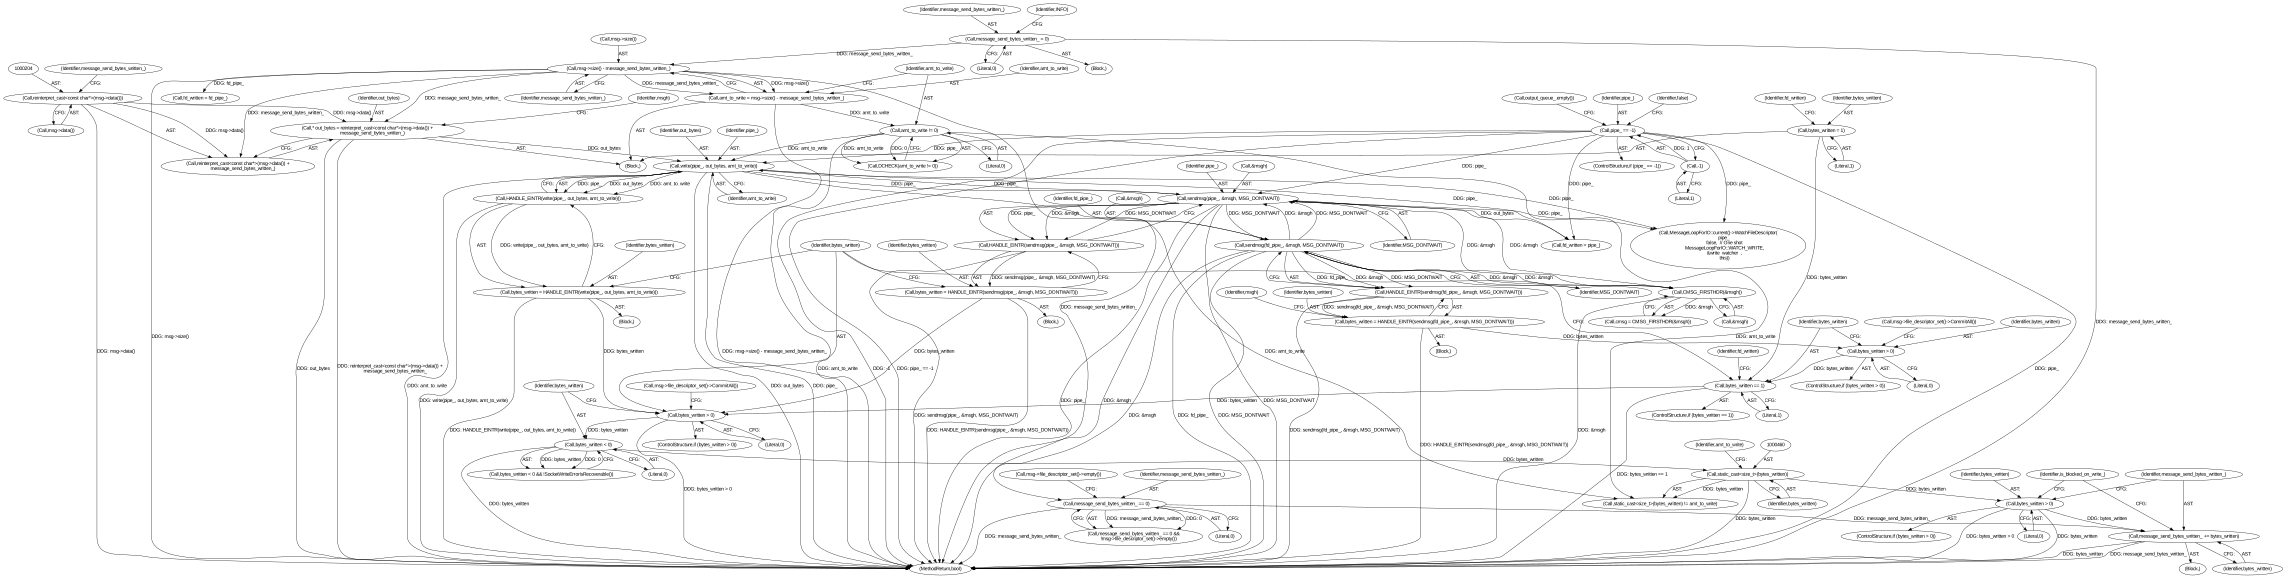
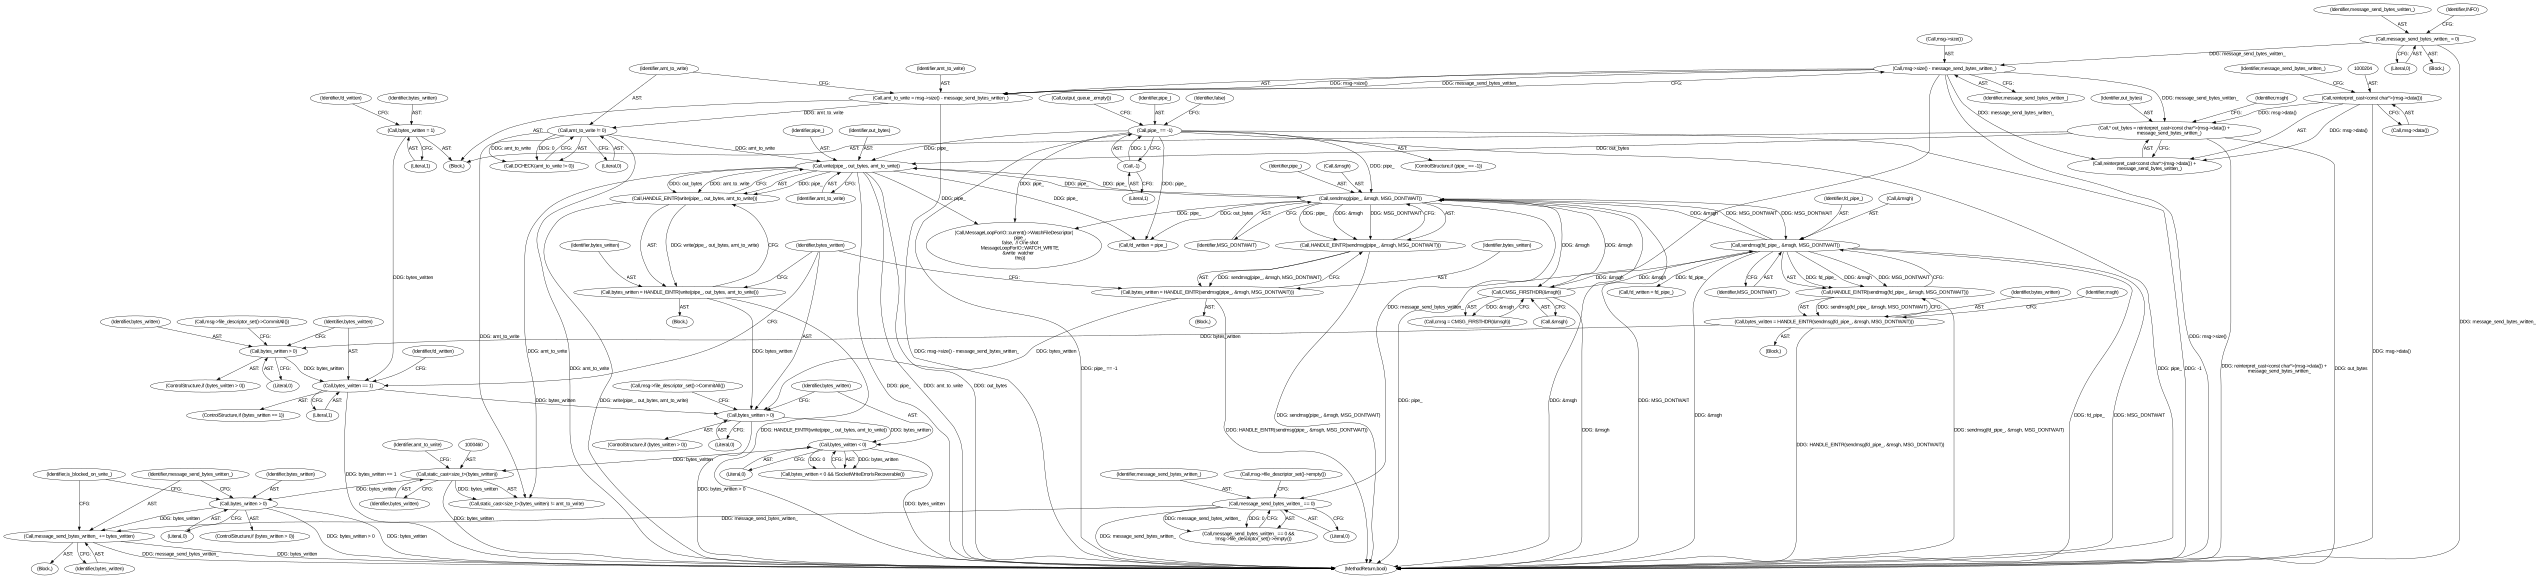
  digraph {
    fontname="Liberation Sans"
    node [fontname="Liberation Sans"]
    edge [fontname="Liberation Sans"]
    n1 [label="(Call,message_send_bytes_written_ += bytes_written)"]
    n2 [label="(Block,)"]
    n3 [label="(MethodReturn,bool)"]
    n4 [label="(Identifier,bytes_written)"]
    n5 [label="(Call,bytes_written > 0)"]
    n6 [label="(Literal,0)"]
    n7 [label="(ControlStructure,if (bytes_written > 0))"]
    n8 [label="(Call,static_cast<size_t>(bytes_written))"]
    n9 [label="(Call,static_cast<size_t>(bytes_written) != amt_to_write)"]
    n10 [label="(Identifier,bytes_written)"]
    n11 [label="(Call,bytes_written < 0)"]
    n12 [label="(Call,bytes_written < 0 && !SocketWriteErrorIsRecoverable())"]
    n13 [label="(Literal,0)"]
    n14 [label="(Call,bytes_written > 0)"]
    n15 [label="(ControlStructure,if (bytes_written > 0))"]
    n16 [label="(Literal,0)"]
    n17 [label="(Call,bytes_written == 1)"]
    n18 [label="(ControlStructure,if (bytes_written == 1))"]
    n19 [label="(Literal,1)"]
    n20 [label="(Call,bytes_written = 1)"]
    n21 [label="(Block,)"]
    n22 [label="(Literal,1)"]
    n23 [label="(Call,bytes_written > 0)"]
    n24 [label="(ControlStructure,if (bytes_written > 0))"]
    n25 [label="(Literal,0)"]
    n26 [label="(Call,bytes_written = HANDLE_EINTR(sendmsg(fd_pipe_, &msgh, MSG_DONTWAIT)))"]
    n27 [label="(Call,HANDLE_EINTR(sendmsg(fd_pipe_, &msgh, MSG_DONTWAIT)))"]
    n28 [label="(Block,)"]
    n29 [label="(Call,sendmsg(fd_pipe_, &msgh, MSG_DONTWAIT))"]
    n30 [label="(Call,CMSG_FIRSTHDR(&msgh))"]
    n31 [label="(Call,sendmsg(pipe_, &msgh, MSG_DONTWAIT))"]
    n32 [label="(Identifier,MSG_DONTWAIT)"]
    n33 [label="(Call,fd_written = fd_pipe_)"]
    n34 [label="(Call,&msgh)"]
    n35 [label="(Call,cmsg = CMSG_FIRSTHDR(&msgh))"]
    n36 [label="(Call,write(pipe_, out_bytes, amt_to_write))"]
    n37 [label="(Call,HANDLE_EINTR(sendmsg(pipe_, &msgh, MSG_DONTWAIT)))"]
    n38 [label="(Identifier,MSG_DONTWAIT)"]
    n39 [label="(Call,fd_written = pipe_)"]
    n40 [label="(Call,MessageLoopForIO::current()->WatchFileDescriptor(\n          pipe_,\n          false,  // One shot\n          MessageLoopForIO::WATCH_WRITE,\n          &write_watcher_,\n          this))"]
    n41 [label="(Call,HANDLE_EINTR(write(pipe_, out_bytes, amt_to_write)))"]
    n42 [label="(Identifier,amt_to_write)"]
    n43 [label="(Call,bytes_written = HANDLE_EINTR(sendmsg(pipe_, &msgh, MSG_DONTWAIT)))"]
    n44 [label="(Call,bytes_written = HANDLE_EINTR(write(pipe_, out_bytes, amt_to_write)))"]
    n45 [label="(Call,pipe_ == -1)"]
    n46 [label="(Call,-1)"]
    n47 [label="(ControlStructure,if (pipe_ == -1))"]
    n48 [label="(Literal,1)"]
    n49 [label="(Call,* out_bytes = reinterpret_cast<const char*>(msg->data()) +\n        message_send_bytes_written_)"]
    n50 [label="(Call,reinterpret_cast<const char*>(msg->data()) +\n        message_send_bytes_written_)"]
    n51 [label="(Call,reinterpret_cast<const char*>(msg->data()))"]
    n52 [label="(Call,msg->data())"]
    n53 [label="(Call,msg->size() - message_send_bytes_written_)"]
    n54 [label="(Call,amt_to_write = msg->size() - message_send_bytes_written_)"]
    n55 [label="(Call,message_send_bytes_written_ == 0)"]
    n56 [label="(Identifier,message_send_bytes_written_)"]
    n57 [label="(Call,amt_to_write != 0)"]
    n58 [label="(Call,message_send_bytes_written_ == 0 &&\n        !msg->file_descriptor_set()->empty())"]
    n59 [label="(Literal,0)"]
    n60 [label="(Call,message_send_bytes_written_ = 0)"]
    n61 [label="(Literal,0)"]
    n62 [label="(Block,)"]
    n63 [label="(Literal,0)"]
    n64 [label="(Call,DCHECK(amt_to_write != 0))"]
    n65 [label="(Block,)"]
    n66 [label="(Block,)"]
    n67 [label="(Call,msg->file_descriptor_set()->CommitAll())"]
    n68 [label="(Identifier,is_blocked_on_write_)"]
    n69 [label="(Identifier,msgh)"]
    n70 [label="(Identifier,bytes_written)"]
    n71 [label="(Identifier,msgh)"]
    n72 [label="(Identifier,fd_written)"]
    n73 [label="(Identifier,out_bytes)"]
    n74 [label="(Identifier,message_send_bytes_written_)"]
    n75 [label="(Identifier,bytes_written)"]
    n76 [label="(Identifier,pipe_)"]
    n77 [label="(Identifier,message_send_bytes_written_)"]
    n78 [label="(Identifier,message_send_bytes_written_)"]
    n79 [label="(Identifier,fd_written)"]
    n80 [label="(Identifier,amt_to_write)"]
    n81 [label="(Identifier,out_bytes)"]
    n82 [label="(Identifier,bytes_written)"]
    n83 [label="(Identifier,bytes_written)"]
    n84 [label="(Identifier,bytes_written)"]
    n85 [label="(Identifier,false)"]
    n86 [label="(Identifier,pipe_)"]
    n87 [label="(Identifier,bytes_written)"]
    n88 [label="(Call,output_queue_.empty())"]
    n89 [label="(Identifier,amt_to_write)"]
    n90 [label="(Identifier,bytes_written)"]
    n91 [label="(Identifier,bytes_written)"]
    n92 [label="(Call,&msgh)"]
    n93 [label="(Call,msg->file_descriptor_set()->empty())"]
    n94 [label="(Identifier,fd_pipe_)"]
    n95 [label="(Identifier,amt_to_write)"]
    n96 [label="(Call,msg->file_descriptor_set()->CommitAll())"]
    n97 [label="(Call,msg->size())"]
    n98 [label="(Identifier,INFO)"]
    n99 [label="(Identifier,pipe_)"]
    n100 [label="(Call,&msgh)"]
    n101 [label="(Identifier,message_send_bytes_written_)"]
    n102 [label="(Identifier,bytes_written)"]
    1000460
    1000204
    n1 -> n2 [label="AST: "]
    n1 -> n3 [label="DDG: bytes_written"]
    n1 -> n3 [label="DDG: message_send_bytes_written_"]
    n1 -> n4 [label="CFG: "]
    n4 -> n1 [label="AST: "]
    n5 -> n1 [label="DDG: bytes_written"]
    n5 -> n3 [label="DDG: bytes_written > 0"]
    n5 -> n3 [label="DDG: bytes_written"]
    n5 -> n6 [label="CFG: "]
    n5 -> n7 [label="AST: "]
    n6 -> n5 [label="AST: "]
    n8 -> n3 [label="DDG: bytes_written"]
    n8 -> n5 [label="DDG: bytes_written"]
    n8 -> n9 [label="AST: "]
    n8 -> n9 [label="DDG: bytes_written"]
    n8 -> n10 [label="CFG: "]
    n10 -> n8 [label="AST: "]
    n11 -> n3 [label="DDG: bytes_written"]
    n11 -> n8 [label="DDG: bytes_written"]
    n11 -> n12 [label="AST: "]
    n11 -> n12 [label="DDG: bytes_written"]
    n11 -> n12 [label="DDG: 0"]
    n11 -> n13 [label="CFG: "]
    n12 -> n11 [label="CFG: "]
    n13 -> n11 [label="AST: "]
    n14 -> n3 [label="DDG: bytes_written > 0"]
    n14 -> n11 [label="DDG: bytes_written"]
    n14 -> n15 [label="AST: "]
    n14 -> n16 [label="CFG: "]
    n16 -> n14 [label="AST: "]
    n17 -> n3 [label="DDG: bytes_written == 1"]
    n17 -> n14 [label="DDG: bytes_written"]
    n17 -> n18 [label="AST: "]
    n17 -> n19 [label="CFG: "]
    n19 -> n17 [label="AST: "]
    n20 -> n17 [label="DDG: bytes_written"]
    n20 -> n21 [label="AST: "]
    n20 -> n22 [label="CFG: "]
    n22 -> n20 [label="AST: "]
    n23 -> n17 [label="DDG: bytes_written"]
    n23 -> n24 [label="AST: "]
    n23 -> n25 [label="CFG: "]
    n25 -> n23 [label="AST: "]
    n26 -> n3 [label="DDG: HANDLE_EINTR(sendmsg(fd_pipe_, &msgh, MSG_DONTWAIT))"]
    n26 -> n23 [label="DDG: bytes_written"]
    n26 -> n27 [label="CFG: "]
    n26 -> n28 [label="AST: "]
    n27 -> n3 [label="DDG: sendmsg(fd_pipe_, &msgh, MSG_DONTWAIT)"]
    n27 -> n26 [label="AST: "]
    n27 -> n26 [label="DDG: sendmsg(fd_pipe_, &msgh, MSG_DONTWAIT)"]
    n27 -> n29 [label="CFG: "]
    n29 -> n3 [label="DDG: &msgh"]
    n29 -> n3 [label="DDG: fd_pipe_"]
    n29 -> n3 [label="DDG: MSG_DONTWAIT"]
    n29 -> n27 [label="AST: "]
    n29 -> n27 [label="DDG: fd_pipe_"]
    n29 -> n27 [label="DDG: &msgh"]
    n29 -> n27 [label="DDG: MSG_DONTWAIT"]
    n29 -> n30 [label="DDG: &msgh"]
    n29 -> n31 [label="DDG: &msgh"]
    n29 -> n31 [label="DDG: MSG_DONTWAIT"]
    n29 -> n32 [label="CFG: "]
-   n53 -> n33 [label="DDG: fd_pipe_"]
+   n29 -> n33 [label="DDG: fd_pipe_"]
    n30 -> n3 [label="DDG: &msgh"]
    n30 -> n29 [label="DDG: &msgh"]
    n30 -> n31 [label="DDG: &msgh"]
    n30 -> n34 [label="CFG: "]
    n30 -> n35 [label="AST: "]
    n30 -> n35 [label="DDG: &msgh"]
    n31 -> n3 [label="DDG: pipe_"]
    n31 -> n3 [label="DDG: &msgh"]
    n31 -> n3 [label="DDG: MSG_DONTWAIT"]
    n31 -> n29 [label="DDG: MSG_DONTWAIT"]
    n31 -> n30 [label="DDG: &msgh"]
    n31 -> n36 [label="DDG: pipe_"]
    n31 -> n37 [label="AST: "]
    n31 -> n37 [label="DDG: pipe_"]
    n31 -> n37 [label="DDG: &msgh"]
    n31 -> n37 [label="DDG: MSG_DONTWAIT"]
    n31 -> n38 [label="CFG: "]
    n31 -> n39 [label="DDG: out_bytes"]
    n31 -> n40 [label="DDG: pipe_"]
    n32 -> n29 [label="AST: "]
    n34 -> n30 [label="AST: "]
    n35 -> n30 [label="CFG: "]
    n36 -> n3 [label="DDG: amt_to_write"]
    n36 -> n3 [label="DDG: out_bytes"]
    n36 -> n3 [label="DDG: pipe_"]
    n36 -> n9 [label="DDG: amt_to_write"]
    n36 -> n31 [label="DDG: pipe_"]
    n36 -> n39 [label="DDG: pipe_"]
    n36 -> n40 [label="DDG: pipe_"]
    n36 -> n41 [label="AST: "]
    n36 -> n41 [label="DDG: pipe_"]
    n36 -> n41 [label="DDG: out_bytes"]
    n36 -> n41 [label="DDG: amt_to_write"]
    n36 -> n42 [label="CFG: "]
    n37 -> n3 [label="DDG: sendmsg(pipe_, &msgh, MSG_DONTWAIT)"]
    n37 -> n31 [label="CFG: "]
    n37 -> n43 [label="AST: "]
    n37 -> n43 [label="DDG: sendmsg(pipe_, &msgh, MSG_DONTWAIT)"]
    n38 -> n31 [label="AST: "]
    n41 -> n3 [label="DDG: write(pipe_, out_bytes, amt_to_write)"]
    n41 -> n36 [label="CFG: "]
    n41 -> n44 [label="AST: "]
    n41 -> n44 [label="DDG: write(pipe_, out_bytes, amt_to_write)"]
    n42 -> n36 [label="AST: "]
    n43 -> n3 [label="DDG: HANDLE_EINTR(sendmsg(pipe_, &msgh, MSG_DONTWAIT))"]
    n43 -> n14 [label="DDG: bytes_written"]
    n43 -> n37 [label="CFG: "]
    n43 -> n65 [label="AST: "]
    n44 -> n3 [label="DDG: HANDLE_EINTR(write(pipe_, out_bytes, amt_to_write))"]
    n44 -> n14 [label="DDG: bytes_written"]
    n44 -> n41 [label="CFG: "]
    n44 -> n66 [label="AST: "]
    n45 -> n3 [label="DDG: -1"]
    n45 -> n3 [label="DDG: pipe_ == -1"]
    n45 -> n3 [label="DDG: pipe_"]
    n45 -> n31 [label="DDG: pipe_"]
    n45 -> n36 [label="DDG: pipe_"]
    n45 -> n39 [label="DDG: pipe_"]
    n45 -> n40 [label="DDG: pipe_"]
    n45 -> n46 [label="CFG: "]
    n45 -> n47 [label="AST: "]
    n46 -> n45 [label="AST: "]
    n46 -> n45 [label="DDG: 1"]
    n46 -> n48 [label="CFG: "]
    n48 -> n46 [label="AST: "]
    n49 -> n3 [label="DDG: out_bytes"]
    n49 -> n3 [label="DDG: reinterpret_cast<const char*>(msg->data()) +\n        message_send_bytes_written_"]
    n49 -> n21 [label="AST: "]
    n49 -> n36 [label="DDG: out_bytes"]
    n49 -> n50 [label="CFG: "]
    n50 -> n49 [label="AST: "]
    n51 -> n3 [label="DDG: msg->data()"]
    n51 -> n49 [label="DDG: msg->data()"]
    n51 -> n50 [label="AST: "]
    n51 -> n50 [label="DDG: msg->data()"]
    n51 -> n52 [label="CFG: "]
    n52 -> n51 [label="AST: "]
    n53 -> n3 [label="DDG: msg->size()"]
    n53 -> n49 [label="DDG: message_send_bytes_written_"]
    n53 -> n50 [label="DDG: message_send_bytes_written_"]
    n53 -> n54 [label="AST: "]
    n53 -> n54 [label="DDG: msg->size()"]
    n53 -> n54 [label="DDG: message_send_bytes_written_"]
    n53 -> n55 [label="DDG: message_send_bytes_written_"]
    n53 -> n56 [label="CFG: "]
    n54 -> n3 [label="DDG: msg->size() - message_send_bytes_written_"]
    n54 -> n21 [label="AST: "]
    n54 -> n53 [label="CFG: "]
    n54 -> n57 [label="DDG: amt_to_write"]
    n55 -> n1 [label="DDG: message_send_bytes_written_"]
    n55 -> n3 [label="DDG: message_send_bytes_written_"]
    n55 -> n58 [label="AST: "]
    n55 -> n58 [label="DDG: message_send_bytes_written_"]
    n55 -> n58 [label="DDG: 0"]
    n55 -> n59 [label="CFG: "]
    n56 -> n53 [label="AST: "]
    n57 -> n3 [label="DDG: amt_to_write"]
    n57 -> n9 [label="DDG: amt_to_write"]
    n57 -> n36 [label="DDG: amt_to_write"]
    n57 -> n63 [label="CFG: "]
    n57 -> n64 [label="AST: "]
    n57 -> n64 [label="DDG: amt_to_write"]
    n57 -> n64 [label="DDG: 0"]
    n58 -> n55 [label="CFG: "]
    n59 -> n55 [label="AST: "]
    n60 -> n3 [label="DDG: message_send_bytes_written_"]
    n60 -> n53 [label="DDG: message_send_bytes_written_"]
    n60 -> n61 [label="CFG: "]
    n60 -> n62 [label="AST: "]
    n61 -> n60 [label="AST: "]
    n63 -> n57 [label="AST: "]
    n64 -> n57 [label="CFG: "]
    n67 -> n23 [label="CFG: "]
    n68 -> n1 [label="CFG: "]
    n68 -> n5 [label="CFG: "]
    n69 -> n49 [label="CFG: "]
    n70 -> n17 [label="AST: "]
    n70 -> n23 [label="CFG: "]
    n71 -> n26 [label="CFG: "]
    n72 -> n20 [label="CFG: "]
    n73 -> n36 [label="AST: "]
    n74 -> n60 [label="AST: "]
    n75 -> n5 [label="AST: "]
    n76 -> n31 [label="AST: "]
    n77 -> n51 [label="CFG: "]
    n78 -> n1 [label="AST: "]
    n78 -> n5 [label="CFG: "]
    n79 -> n17 [label="CFG: "]
    n80 -> n8 [label="CFG: "]
    n81 -> n49 [label="AST: "]
    n82 -> n20 [label="AST: "]
    n83 -> n14 [label="AST: "]
    n83 -> n17 [label="CFG: "]
    n83 -> n43 [label="CFG: "]
    n83 -> n44 [label="CFG: "]
    n84 -> n43 [label="AST: "]
    n85 -> n45 [label="CFG: "]
    n86 -> n36 [label="AST: "]
    n87 -> n23 [label="AST: "]
    n88 -> n45 [label="CFG: "]
    n89 -> n54 [label="AST: "]
    n90 -> n26 [label="AST: "]
    n91 -> n11 [label="AST: "]
    n91 -> n14 [label="CFG: "]
    n92 -> n31 [label="AST: "]
    n93 -> n55 [label="CFG: "]
    n94 -> n29 [label="AST: "]
    n95 -> n54 [label="CFG: "]
    n95 -> n57 [label="AST: "]
    n96 -> n14 [label="CFG: "]
    n97 -> n53 [label="AST: "]
    n98 -> n60 [label="CFG: "]
    n99 -> n45 [label="AST: "]
    n100 -> n29 [label="AST: "]
    n101 -> n55 [label="AST: "]
    n102 -> n44 [label="AST: "]
    1000460 -> n8 [label="AST: "]
    1000204 -> n51 [label="AST: "]
  }
